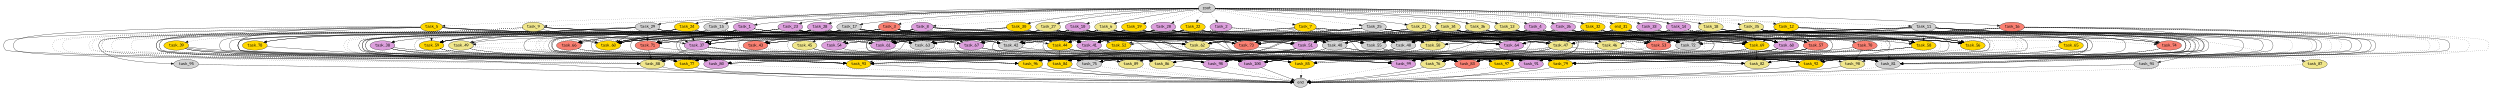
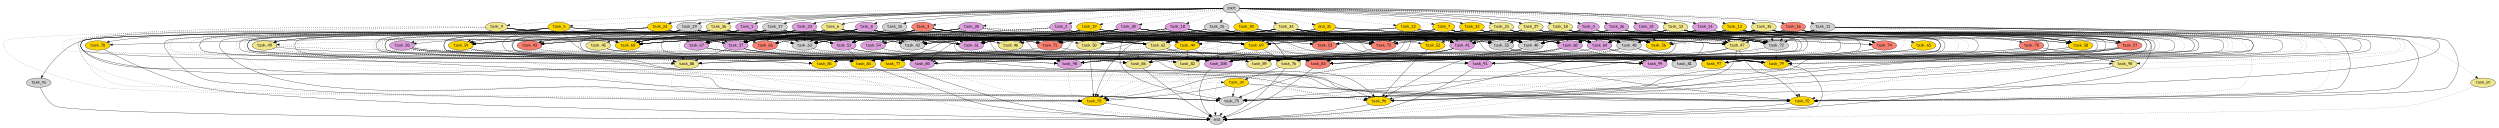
  digraph {
    fontname="IBM Plex Mono"
    node [fillcolor=gold fontname="IBM Plex Mono" style=filled]
    edge [fontname="IBM Plex Mono" style=solid]
    task_15 [fillcolor=lightgrey]
    task_77
    task_73 [fillcolor=salmon]
    task_60
    task_47 [fillcolor=khaki]
    task_86 [fillcolor=khaki]
    task_64 [fillcolor=plum]
    task_41 [fillcolor=plum]
    task_88 [fillcolor=khaki]
    end [fillcolor=lightgrey]
    task_83 [fillcolor=salmon]
    task_100 [fillcolor=plum]
    task_92
    task_99 [fillcolor=plum]
    task_76 [fillcolor=khaki]
    task_96
    task_97
    task_82 [fillcolor=khaki]
    task_93
    task_75 [fillcolor=lightgrey]
    task_89 [fillcolor=khaki]
    task_91 [fillcolor=plum]
    task_62 [fillcolor=khaki]
    task_79
    task_84
    task_59
    task_98 [fillcolor=plum]
    task_20 [fillcolor=plum]
    task_56
    task_74 [fillcolor=salmon]
    task_67 [fillcolor=plum]
    task_40 [fillcolor=lightgrey]
    task_49 [fillcolor=khaki]
    task_42 [fillcolor=lightgrey]
    task_43 [fillcolor=salmon]
    task_68 [fillcolor=plum]
    task_72 [fillcolor=lightgrey]
    task_37 [fillcolor=plum]
    task_85
    task_81 [fillcolor=lightgrey]
    task_80 [fillcolor=plum]
    task_17 [fillcolor=lightgrey]
    task_63 [fillcolor=lightgrey]
    task_45 [fillcolor=khaki]
    task_66 [fillcolor=salmon]
    task_46 [fillcolor=khaki]
    task_90 [fillcolor=khaki]
    task_24
    task_55 [fillcolor=lightgrey]
    task_53 [fillcolor=salmon]
    task_78
    task_23 [fillcolor=plum]
    task_61 [fillcolor=plum]
    task_38 [fillcolor=plum]
    task_69
    task_11 [fillcolor=lightgrey]
    task_58
    task_71 [fillcolor=salmon]
    task_13 [fillcolor=khaki]
    task_57 [fillcolor=salmon]
    task_70 [fillcolor=salmon]
    task_54 [fillcolor=plum]
    task_16 [fillcolor=salmon]
    task_51 [fillcolor=plum]
    task_65
    task_30
    task_44
    task_48 [fillcolor=lightgrey]
    task_34 [fillcolor=khaki]
    task_50 [fillcolor=khaki]
    task_25 [fillcolor=lightgrey]
    task_29 [fillcolor=lightgrey]
    task_39
    task_2 [fillcolor=plum]
    task_4 [fillcolor=plum]
    task_52
    task_36 [fillcolor=khaki]
-   task_94 [fillcolor=lightgrey]
    task_95 [fillcolor=lightgrey]
    task_5
    n81 [label=end_31]
    task_1 [fillcolor=plum]
    task_19
    task_6 [fillcolor=khaki]
    task_22
    task_3 [fillcolor=salmon]
    task_14 [fillcolor=plum]
    task_87 [fillcolor=khaki]
    task_18 [fillcolor=khaki]
    task_10 [fillcolor=plum]
    task_21 [fillcolor=khaki]
    task_32
    task_12
    task_9 [fillcolor=khaki]
    task_26 [fillcolor=plum]
    task_27 [fillcolor=khaki]
    task_28 [fillcolor=plum]
    task_8 [fillcolor=plum]
    task_33 [fillcolor=plum]
    root [fillcolor=lightgrey]
    task_7
    task_35 [fillcolor=khaki]
    task_15 -> task_77 [style=dotted]
    task_15 -> task_73 [style=dotted]
    task_15 -> task_60
    task_15 -> task_47 [style=dotted]
    task_15 -> task_86 [style=dotted]
    task_15 -> task_64 [style=dotted]
    task_15 -> task_41 [style=dotted]
    task_15 -> task_88 [style=dotted]
    task_77 -> end
    task_73 -> task_83
    task_60 -> task_77 [style=dotted]
    task_47 -> task_100 [style=dotted]
    task_47 -> task_92
    task_47 -> task_99
    task_47 -> task_76
    task_47 -> task_96
    task_86 -> end
    task_64 -> task_100
    task_64 -> task_99
    task_64 -> task_97
    task_64 -> task_82 [style=dotted]
    task_41 -> task_83
    task_41 -> task_93 [style=dotted]
    task_41 -> task_75
    task_41 -> task_89
    task_41 -> task_91 [style=dotted]
-   task_88 -> end
    task_83 -> end
    task_100 -> end
    task_92 -> end
    task_99 -> end [style=dotted]
    task_76 -> end
    task_96 -> end
    task_97 -> end [style=dotted]
    task_82 -> end [style=dotted]
    task_93 -> end
    task_75 -> end [style=dotted]
    task_89 -> end [style=dotted]
    task_91 -> end
    task_62 -> task_100
    task_62 -> task_79
    task_62 -> task_84 [style=dotted]
    task_79 -> end
    task_84 -> end
    task_59 -> task_77 [style=dotted]
    task_59 -> task_100
    task_59 -> task_97 [style=dotted]
    task_59 -> task_93 [style=dotted]
    task_59 -> task_98 [style=dotted]
    task_98 -> end [style=dotted]
    task_20 -> task_77
    task_20 -> task_47
    task_20 -> task_64
    task_20 -> task_75
    task_20 -> task_59
    task_20 -> task_56
    task_20 -> task_74 [style=dotted]
    task_20 -> task_67
    task_20 -> task_40
    task_20 -> task_49 [style=dotted]
    task_20 -> task_42
    task_20 -> task_43
    task_20 -> task_68
    task_20 -> task_72 [style=dotted]
    task_20 -> task_37 [style=dotted]
    task_56 -> task_91 [style=dotted]
    task_74 -> task_83 [style=dotted]
    task_74 -> task_76
    task_74 -> task_79 [style=dotted]
    task_67 -> task_76
    task_67 -> task_82 [style=dotted]
    task_67 -> task_93 [style=dotted]
    task_67 -> task_91
    task_40 -> task_76 [style=dotted]
    task_40 -> task_93 [style=dotted]
    task_40 -> task_89
    task_40 -> task_85
    task_49 -> task_76 [style=dotted]
    task_49 -> task_96 [style=dotted]
    task_49 -> task_75 [style=dotted]
    task_49 -> task_84
    task_49 -> task_81 [style=dotted]
    task_42 -> task_86 [style=dotted]
    task_42 -> task_99
    task_42 -> task_84 [style=dotted]
    task_43 -> task_88 [style=dotted]
    task_43 -> task_100 [style=dotted]
    task_43 -> task_75 [style=dotted]
    task_43 -> task_84 [style=dotted]
    task_68 -> task_99
    task_68 -> task_96
    task_68 -> task_97 [style=dotted]
    task_68 -> task_82 [style=dotted]
    task_68 -> task_84 [style=dotted]
    task_68 -> task_98
    task_68 -> task_80 [style=dotted]
    task_72 -> task_99
    task_72 -> task_79 [style=dotted]
    task_37 -> task_77 [style=dotted]
    task_37 -> task_88
    task_37 -> task_83
    task_37 -> task_100 [style=dotted]
    task_37 -> task_92 [style=dotted]
    task_37 -> task_93 [style=dotted]
    task_37 -> task_89
    task_37 -> task_80 [style=dotted]
    task_85 -> end [style=dotted]
    task_81 -> end [style=dotted]
    task_80 -> end [style=dotted]
    task_17 -> task_60 [style=dotted]
    task_17 -> task_41 [style=dotted]
    task_17 -> task_83
    task_17 -> task_62
    task_17 -> task_84 [style=dotted]
    task_17 -> task_56
    task_17 -> task_67
    task_17 -> task_40 [style=dotted]
    task_17 -> task_49
    task_17 -> task_42 [style=dotted]
    task_17 -> task_43
    task_17 -> task_37 [style=dotted]
    task_17 -> task_85 [style=dotted]
    task_17 -> task_80
    task_17 -> task_63
    task_17 -> task_45 [style=dotted]
    task_17 -> task_66
    task_17 -> task_46
    task_63 -> task_77 [style=dotted]
    task_63 -> task_100 [style=dotted]
    task_63 -> task_99 [style=dotted]
    task_63 -> task_91 [style=dotted]
    task_63 -> task_84 [style=dotted]
    task_45 -> task_76
    task_45 -> task_90
    task_66 -> task_83
    task_66 -> task_96 [style=dotted]
    task_66 -> task_98 [style=dotted]
    task_46 -> task_83 [style=dotted]
    task_46 -> task_81
    task_46 -> task_80 [style=dotted]
    task_90 -> end
    task_24 -> task_77 [style=dotted]
    task_24 -> task_60
    task_24 -> task_83 [style=dotted]
    task_24 -> task_75
    task_24 -> task_62
    task_24 -> task_59
    task_24 -> task_67 [style=dotted]
    task_24 -> task_37
    task_24 -> task_63 [style=dotted]
    task_24 -> task_55 [style=dotted]
    task_24 -> task_53
    task_24 -> task_78
    task_55 -> task_79
    task_55 -> task_81
    task_53 -> task_86 [style=dotted]
    task_53 -> task_91 [style=dotted]
    task_78 -> end
    task_23 -> task_73
    task_23 -> task_41 [style=dotted]
    task_23 -> task_100
    task_23 -> task_75 [style=dotted]
    task_23 -> task_84 [style=dotted]
    task_23 -> task_98 [style=dotted]
    task_23 -> task_67
    task_23 -> task_72
    task_23 -> task_37 [style=dotted]
    task_23 -> task_63
    task_23 -> task_61
    task_23 -> task_38
    task_23 -> task_69 [style=dotted]
    task_61 -> task_86 [style=dotted]
    task_61 -> task_98 [style=dotted]
    task_61 -> task_80 [style=dotted]
    task_38 -> task_86 [style=dotted]
    task_38 -> task_99
    task_38 -> task_97 [style=dotted]
    task_38 -> task_89
    task_38 -> task_98
    task_38 -> task_80 [style=dotted]
    task_69 -> task_83 [style=dotted]
    task_69 -> task_76
    task_69 -> task_82
    task_69 -> task_93 [style=dotted]
    task_69 -> task_89 [style=dotted]
    task_11 -> task_64
    task_11 -> task_41 [style=dotted]
    task_11 -> task_100
    task_11 -> task_92
    task_11 -> task_97
    task_11 -> task_93 [style=dotted]
    task_11 -> task_75
    task_11 -> task_91
    task_11 -> task_56 [style=dotted]
    task_11 -> task_40
    task_11 -> task_42 [style=dotted]
    task_11 -> task_72
    task_11 -> task_81 [style=dotted]
    task_11 -> task_46 [style=dotted]
    task_11 -> task_58 [style=dotted]
    task_11 -> task_71
    task_58 -> task_96
    task_58 -> task_97 [style=dotted]
    task_58 -> task_98 [style=dotted]
    task_58 -> task_80
    task_71 -> task_88
    task_71 -> task_96
    task_13 -> task_86 [style=dotted]
    task_13 -> task_64 [style=dotted]
    task_13 -> task_41
    task_13 -> task_88
    task_13 -> task_92 [style=dotted]
    task_13 -> task_99
    task_13 -> task_75
    task_13 -> task_67
    task_13 -> task_42 [style=dotted]
    task_13 -> task_68
    task_13 -> task_72
    task_13 -> task_63 [style=dotted]
    task_13 -> task_69
    task_13 -> task_58 [style=dotted]
    task_13 -> task_57
    task_13 -> task_70
    task_57 -> task_93
    task_57 -> task_75
    task_57 -> task_91
    task_57 -> task_98
    task_70 -> task_83 [style=dotted]
    task_70 -> task_100
    task_70 -> task_92 [style=dotted]
    task_70 -> task_99 [style=dotted]
    task_70 -> task_79 [style=dotted]
    task_70 -> task_90
    task_54 -> task_100 [style=dotted]
    task_54 -> task_98
    task_16 -> task_60 [style=dotted]
    task_16 -> task_47 [style=dotted]
    task_16 -> task_41 [style=dotted]
    task_16 -> task_83 [style=dotted]
    task_16 -> task_100
    task_16 -> task_99
    task_16 -> task_79
    task_16 -> task_42
    task_16 -> task_72 [style=dotted]
    task_16 -> task_85 [style=dotted]
    task_16 -> task_81 [style=dotted]
    task_16 -> task_90 [style=dotted]
    task_16 -> task_53 [style=dotted]
    task_16 -> task_51
    task_16 -> task_65 [style=dotted]
    task_51 -> task_96
    task_51 -> task_84
    task_51 -> task_98
    task_51 -> task_85 [style=dotted]
    task_65 -> task_77 [style=dotted]
    task_65 -> task_76
    task_65 -> task_98 [style=dotted]
    task_30 -> task_73 [style=dotted]
    task_30 -> task_60
    task_30 -> task_41 [style=dotted]
    task_30 -> task_100 [style=dotted]
    task_30 -> task_97
    task_30 -> task_55
    task_30 -> task_61 [style=dotted]
    task_30 -> task_71 [style=dotted]
    task_30 -> task_44 [style=dotted]
    task_30 -> task_48
    task_44 -> task_100
    task_44 -> task_76 [style=dotted]
    task_44 -> task_82
    task_44 -> task_93 [style=dotted]
    task_44 -> task_75 [style=dotted]
    task_44 -> task_84
    task_48 -> task_86 [style=dotted]
    task_48 -> task_83 [style=dotted]
    task_48 -> task_96
    task_48 -> task_79
    task_48 -> task_84 [style=dotted]
    task_48 -> task_81
    task_34 -> task_73
    task_34 -> task_47 [style=dotted]
    task_34 -> task_64
    task_34 -> task_83 [style=dotted]
    task_34 -> task_92
    task_34 -> task_59
    task_34 -> task_56
    task_34 -> task_40
    task_34 -> task_42
    task_34 -> task_72 [style=dotted]
    task_34 -> task_37 [style=dotted]
    task_34 -> task_85
    task_34 -> task_53
    task_34 -> task_61
    task_34 -> task_69
    task_34 -> task_58
    task_34 -> task_71
    task_34 -> task_51 [style=dotted]
    task_34 -> task_50
    task_50 -> task_76 [style=dotted]
    task_50 -> task_93
    task_50 -> task_84 [style=dotted]
    task_25 -> task_73
    task_25 -> task_83 [style=dotted]
    task_25 -> task_100 [style=dotted]
    task_25 -> task_76
    task_25 -> task_82 [style=dotted]
    task_25 -> task_40 [style=dotted]
    task_25 -> task_42 [style=dotted]
    task_25 -> task_68
    task_25 -> task_37 [style=dotted]
    task_25 -> task_81
    task_25 -> task_63
    task_25 -> task_55 [style=dotted]
    task_25 -> task_53
    task_25 -> task_61
    task_25 -> task_71 [style=dotted]
    task_25 -> task_44 [style=dotted]
    task_29 -> task_73 [style=dotted]
    task_29 -> task_60
    task_29 -> task_47
    task_29 -> task_100
    task_29 -> task_93
    task_29 -> task_62
    task_29 -> task_79
    task_29 -> task_49
    task_29 -> task_37 [style=dotted]
    task_29 -> task_63 [style=dotted]
    task_29 -> task_66 [style=dotted]
    task_29 -> task_71
    task_29 -> task_51
    task_29 -> task_39 [style=dotted]
    task_39 -> task_92
-   task_39 -> task_76
+   task_76 -> task_39
    task_39 -> task_96 [style=dotted]
    task_39 -> task_93
    task_39 -> task_75
    task_2 -> task_73 [style=dotted]
    task_2 -> task_60 [style=dotted]
    task_2 -> task_64 [style=dotted]
    task_2 -> task_41 [style=dotted]
    task_2 -> task_62
    task_2 -> task_67 [style=dotted]
    task_2 -> task_42 [style=dotted]
    task_2 -> task_85
    task_2 -> task_46 [style=dotted]
    task_2 -> task_51 [style=dotted]
    task_2 -> task_44 [style=dotted]
    task_2 -> task_48 [style=dotted]
    task_2 -> task_50
    task_4 -> task_64
    task_4 -> task_41 [style=dotted]
    task_4 -> task_99 [style=dotted]
    task_4 -> task_76
    task_4 -> task_59
    task_4 -> task_56 [style=dotted]
    task_4 -> task_80
    task_4 -> task_55
    task_4 -> task_58 [style=dotted]
    task_4 -> task_44 [style=dotted]
    task_4 -> task_52
    task_52 -> task_76 [style=dotted]
    task_52 -> task_96
    task_52 -> task_85 [style=dotted]
    task_36 -> task_88 [style=dotted]
    task_36 -> task_76
    task_36 -> task_82 [style=dotted]
    task_36 -> task_62
    task_36 -> task_84 [style=dotted]
    task_36 -> task_43
    task_36 -> task_68
    task_36 -> task_72
    task_36 -> task_85 [style=dotted]
    task_36 -> task_63 [style=dotted]
    task_36 -> task_61 [style=dotted]
    task_36 -> task_69 [style=dotted]
    task_36 -> task_51 [style=dotted]
-   task_94 -> end
    task_95 -> end
    task_5 -> task_60
    task_5 -> task_64
    task_5 -> task_41 [style=dotted]
    task_5 -> task_88
    task_5 -> task_92
    task_5 -> task_99
    task_5 -> task_93 [style=dotted]
    task_5 -> task_79
    task_5 -> task_59 [style=dotted]
    task_5 -> task_37
    task_5 -> task_80
    task_5 -> task_61
    n81 -> task_73
    n81 -> task_41 [style=dotted]
    n81 -> task_84
    n81 -> task_56
    n81 -> task_74
    n81 -> task_37
    n81 -> task_55
    n81 -> task_53
    n81 -> task_69
    n81 -> task_51 [style=dotted]
-   n81 -> task_94
    task_1 -> task_73
    task_1 -> task_60
    task_1 -> task_83 [style=dotted]
    task_1 -> task_82
    task_1 -> task_84 [style=dotted]
    task_1 -> task_59 [style=dotted]
    task_1 -> task_40
    task_1 -> task_42 [style=dotted]
    task_1 -> task_80 [style=dotted]
    task_1 -> task_53 [style=dotted]
    task_1 -> task_69 [style=dotted]
    task_1 -> task_71
    task_1 -> task_95
    task_19 -> task_64 [style=dotted]
    task_19 -> task_76
    task_19 -> task_93 [style=dotted]
    task_19 -> task_56
    task_19 -> task_68
    task_19 -> task_37
    task_19 -> task_63 [style=dotted]
    task_19 -> task_61
    task_19 -> task_69
    task_19 -> task_71 [style=dotted]
    task_19 -> task_54
    task_19 -> task_50
    task_6 -> task_60
    task_6 -> task_92
    task_6 -> task_99 [style=dotted]
    task_6 -> task_62
    task_6 -> task_79 [style=dotted]
    task_6 -> task_84 [style=dotted]
    task_6 -> task_59 [style=dotted]
    task_6 -> task_67 [style=dotted]
    task_6 -> task_42
    task_6 -> task_43 [style=dotted]
    task_6 -> task_72
    task_6 -> task_37 [style=dotted]
    task_6 -> task_63 [style=dotted]
    task_6 -> task_61 [style=dotted]
    task_6 -> task_69
    task_6 -> task_58
    task_6 -> task_51
    task_22 -> task_73
    task_22 -> task_41
    task_22 -> task_62
    task_22 -> task_84
    task_22 -> task_98
    task_22 -> task_56 [style=dotted]
    task_22 -> task_40
    task_22 -> task_72
    task_22 -> task_37 [style=dotted]
    task_22 -> task_63 [style=dotted]
    task_22 -> task_54
    task_22 -> task_48
    task_22 -> task_52
    task_3 -> task_60
    task_3 -> task_86 [style=dotted]
    task_3 -> task_64
    task_3 -> task_96 [style=dotted]
    task_3 -> task_59 [style=dotted]
    task_3 -> task_56
    task_3 -> task_42 [style=dotted]
    task_3 -> task_72
    task_3 -> task_37
    task_3 -> task_80
    task_3 -> task_63
    task_3 -> task_66 [style=dotted]
    task_3 -> task_61 [style=dotted]
    task_3 -> task_71 [style=dotted]
    task_3 -> task_57
    task_3 -> task_54 [style=dotted]
    task_3 -> task_51
    task_3 -> task_44
    task_3 -> task_50 [style=dotted]
    task_14 -> task_47 [style=dotted]
    task_14 -> task_86 [style=dotted]
    task_14 -> task_64 [style=dotted]
    task_14 -> task_92
    task_14 -> task_75 [style=dotted]
    task_14 -> task_40 [style=dotted]
    task_14 -> task_68 [style=dotted]
    task_14 -> task_37
    task_14 -> task_55 [style=dotted]
    task_14 -> task_69 [style=dotted]
    task_14 -> task_48
    task_14 -> task_87 [style=dotted]
    task_87 -> end [style=dotted]
    task_18 -> task_73 [style=dotted]
    task_18 -> task_86 [style=dotted]
    task_18 -> task_83
    task_18 -> task_100
    task_18 -> task_92
    task_18 -> task_62 [style=dotted]
    task_18 -> task_56 [style=dotted]
    task_18 -> task_68
    task_18 -> task_72
    task_18 -> task_63 [style=dotted]
    task_18 -> task_50
    task_10 -> task_60
    task_10 -> task_86 [style=dotted]
    task_10 -> task_64
    task_10 -> task_93
    task_10 -> task_79
    task_10 -> task_56 [style=dotted]
    task_10 -> task_40
    task_10 -> task_72
    task_10 -> task_37 [style=dotted]
    task_10 -> task_81
    task_10 -> task_80
    task_10 -> task_63 [style=dotted]
    task_10 -> task_61 [style=dotted]
    task_10 -> task_54 [style=dotted]
    task_10 -> task_44
    task_21 -> task_73 [style=dotted]
    task_21 -> task_47
    task_21 -> task_41 [style=dotted]
    task_21 -> task_100 [style=dotted]
    task_21 -> task_99 [style=dotted]
    task_21 -> task_75 [style=dotted]
    task_21 -> task_62
    task_21 -> task_84 [style=dotted]
    task_21 -> task_43
    task_21 -> task_68
    task_21 -> task_72 [style=dotted]
    task_21 -> task_81 [style=dotted]
    task_21 -> task_53
    task_21 -> task_48
    task_32 -> task_73 [style=dotted]
    task_32 -> task_60 [style=dotted]
    task_32 -> task_47 [style=dotted]
    task_32 -> task_100 [style=dotted]
    task_32 -> task_79
    task_32 -> task_98 [style=dotted]
    task_32 -> task_56 [style=dotted]
    task_32 -> task_74 [style=dotted]
    task_32 -> task_40 [style=dotted]
    task_32 -> task_42
    task_32 -> task_81
    task_32 -> task_63 [style=dotted]
    task_32 -> task_61 [style=dotted]
    task_32 -> task_69 [style=dotted]
    task_32 -> task_58 [style=dotted]
    task_32 -> task_51
    task_12 -> task_86 [style=dotted]
    task_12 -> task_64 [style=dotted]
    task_12 -> task_76
    task_12 -> task_82
    task_12 -> task_79 [style=dotted]
    task_12 -> task_56 [style=dotted]
    task_12 -> task_40
    task_12 -> task_68 [style=dotted]
    task_12 -> task_72 [style=dotted]
    task_12 -> task_53
    task_12 -> task_61
    task_12 -> task_69 [style=dotted]
    task_12 -> task_58
    task_12 -> task_57
    task_9 -> task_60
    task_9 -> task_93 [style=dotted]
    task_9 -> task_75 [style=dotted]
    task_9 -> task_84 [style=dotted]
    task_9 -> task_59 [style=dotted]
    task_9 -> task_40
    task_9 -> task_42
    task_9 -> task_85 [style=dotted]
    task_9 -> task_38 [style=dotted]
    task_9 -> task_51
    task_9 -> task_48
    task_26 -> task_73
    task_26 -> task_47 [style=dotted]
    task_26 -> task_41 [style=dotted]
    task_26 -> task_83
    task_26 -> task_97
    task_26 -> task_62 [style=dotted]
    task_26 -> task_40 [style=dotted]
    task_26 -> task_68 [style=dotted]
    task_26 -> task_63
    task_26 -> task_46 [style=dotted]
    task_26 -> task_58
    task_26 -> task_57
    task_27 -> task_77
    task_27 -> task_73 [style=dotted]
    task_27 -> task_47 [style=dotted]
    task_27 -> task_41
    task_27 -> task_88 [style=dotted]
    task_27 -> task_96
    task_27 -> task_62 [style=dotted]
    task_27 -> task_79
    task_27 -> task_40
    task_27 -> task_72 [style=dotted]
    task_27 -> task_66 [style=dotted]
    task_27 -> task_55
    task_27 -> task_61 [style=dotted]
    task_27 -> task_58 [style=dotted]
    task_27 -> task_71
    task_28 -> task_41 [style=dotted]
    task_28 -> task_88 [style=dotted]
    task_28 -> task_83 [style=dotted]
    task_28 -> task_99
    task_28 -> task_62 [style=dotted]
    task_28 -> task_79
    task_28 -> task_40 [style=dotted]
    task_28 -> task_42
    task_28 -> task_43
    task_28 -> task_68 [style=dotted]
    task_28 -> task_37
    task_28 -> task_66
    task_28 -> task_53 [style=dotted]
    task_28 -> task_78
    task_28 -> task_61 [style=dotted]
    task_28 -> task_71 [style=dotted]
    task_8 -> task_60
    task_8 -> task_47
    task_8 -> task_86 [style=dotted]
    task_8 -> task_41 [style=dotted]
    task_8 -> task_92
    task_8 -> task_93
    task_8 -> task_75
    task_8 -> task_62
    task_8 -> task_67
    task_8 -> task_42 [style=dotted]
    task_8 -> task_43 [style=dotted]
    task_8 -> task_37
    task_8 -> task_63 [style=dotted]
    task_8 -> task_55 [style=dotted]
    task_8 -> task_61
    task_8 -> task_69
    task_8 -> task_54 [style=dotted]
    task_8 -> task_52
    task_33 -> task_47 [style=dotted]
    task_33 -> task_92 [style=dotted]
    task_33 -> task_62 [style=dotted]
    task_33 -> task_79 [style=dotted]
    task_33 -> task_56
    task_33 -> task_74
    task_33 -> task_67 [style=dotted]
    task_33 -> task_40 [style=dotted]
    task_33 -> task_72 [style=dotted]
    task_33 -> task_51 [style=dotted]
    root -> task_15
    root -> task_20 [style=dotted]
    root -> task_17
    root -> task_24
    root -> task_23
    root -> task_11 [style=dotted]
    root -> task_13
    root -> task_16
    root -> task_30
    root -> task_34 [style=dotted]
    root -> task_25 [style=dotted]
    root -> task_29
    root -> task_2 [style=dotted]
    root -> task_4 [style=dotted]
    root -> task_36
    root -> task_5 [style=dotted]
    root -> n81 [style=dotted]
    root -> task_1
    root -> task_19 [style=dotted]
    root -> task_6
    root -> task_22 [style=dotted]
    root -> task_3 [style=dotted]
    root -> task_14
    root -> task_18
    root -> task_10 [style=dotted]
    root -> task_21
    root -> task_32
    root -> task_12 [style=dotted]
    root -> task_9 [style=dotted]
    root -> task_26 [style=dotted]
    root -> task_27
    root -> task_28 [style=dotted]
    root -> task_8 [style=dotted]
    root -> task_33 [style=dotted]
    root -> task_7 [style=dotted]
    root -> task_35 [style=dotted]
    task_7 -> task_77 [style=dotted]
    task_7 -> task_73
    task_7 -> task_60
    task_7 -> task_47 [style=dotted]
    task_7 -> task_64
    task_7 -> task_41
    task_7 -> task_92 [style=dotted]
    task_7 -> task_99
    task_7 -> task_75
    task_7 -> task_62
    task_7 -> task_40 [style=dotted]
    task_7 -> task_72
    task_7 -> task_55 [style=dotted]
    task_7 -> task_51 [style=dotted]
    task_7 -> task_44 [style=dotted]
    task_7 -> task_48 [style=dotted]
    task_35 -> task_60
    task_35 -> task_47 [style=dotted]
    task_35 -> task_64 [style=dotted]
    task_35 -> task_83 [style=dotted]
    task_35 -> task_92
    task_35 -> task_97
    task_35 -> task_82 [style=dotted]
    task_35 -> task_75 [style=dotted]
    task_35 -> task_62
    task_35 -> task_79 [style=dotted]
    task_35 -> task_56
    task_35 -> task_74
    task_35 -> task_40
    task_35 -> task_72 [style=dotted]
    task_35 -> task_81
    task_35 -> task_66 [style=dotted]
    task_35 -> task_61
    task_35 -> task_69
    task_35 -> task_58
    task_35 -> task_48
    task_35 -> task_50
  }
